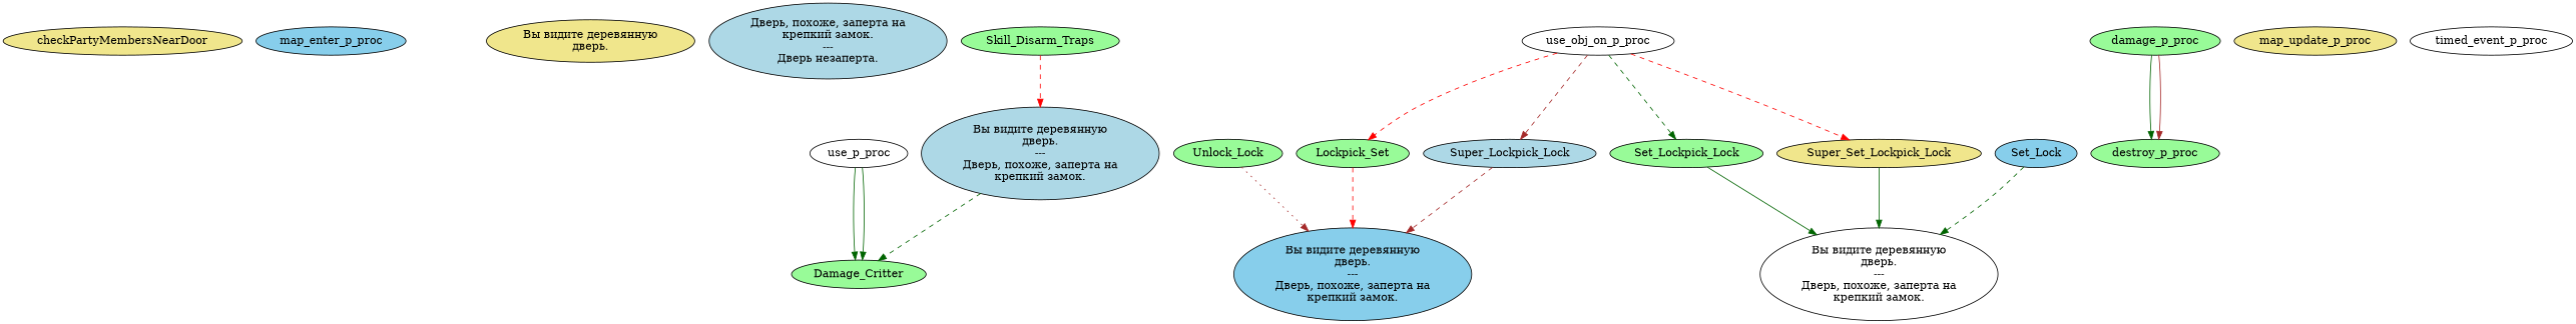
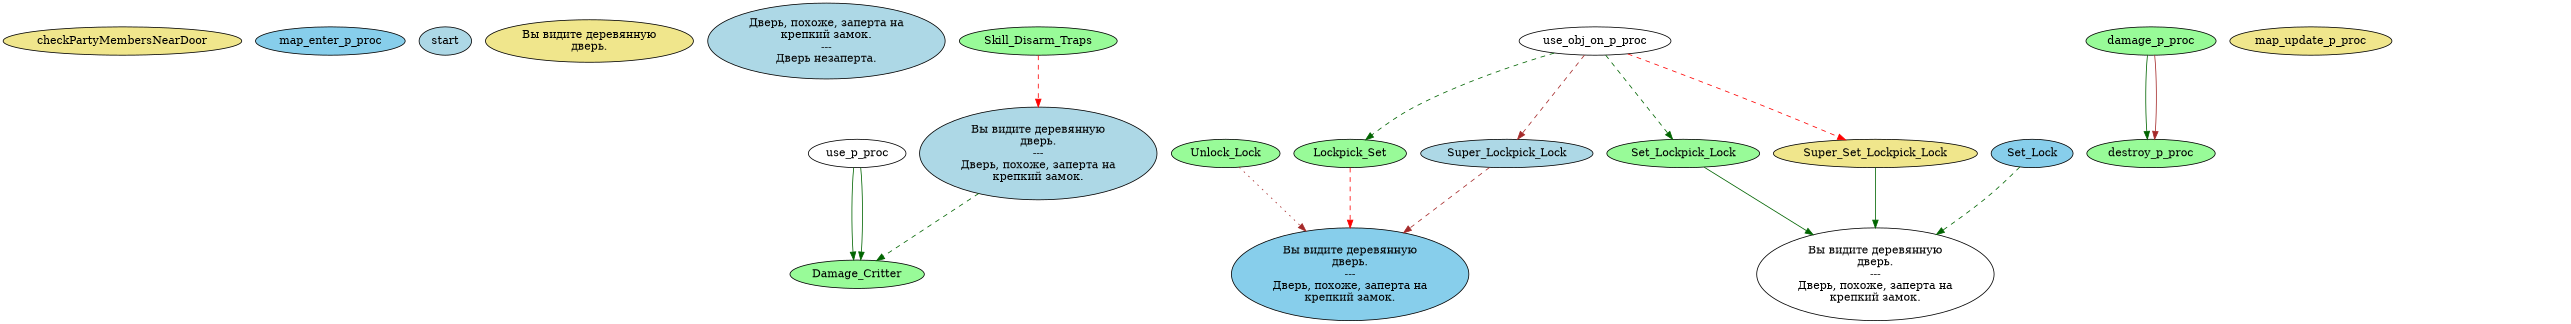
  digraph {
    node [color="#000000" fillcolor=palegreen style=filled]
    edge [color=darkgreen style=dashed]
    checkPartyMembersNearDoor [fillcolor=khaki]
    map_enter_p_proc [fillcolor=skyblue]
+   start [fillcolor=lightblue]
    n4 [fillcolor=khaki label="Вы видите деревянную\nдверь."]
    n5 [fillcolor=lightblue label="Дверь, похоже, заперта на\nкрепкий замок.\n---\nДверь незаперта."]
    use_p_proc [fillcolor=white]
    Damage_Critter
    n8 [fillcolor=skyblue label="Вы видите деревянную\nдверь.\n---\nДверь, похоже, заперта на\nкрепкий замок."]
    Unlock_Lock
    Set_Lock [fillcolor=skyblue]
    n11 [fillcolor=white label="Вы видите деревянную\nдверь.\n---\nДверь, похоже, заперта на\nкрепкий замок."]
    n12 [fillcolor=lightblue label="Вы видите деревянную\nдверь.\n---\nДверь, похоже, заперта на\nкрепкий замок."]
    Skill_Disarm_Traps
    use_obj_on_p_proc [fillcolor=white]
    n15 [label=Lockpick_Set]
    Set_Lockpick_Lock
    Super_Lockpick_Lock [fillcolor=lightblue]
    Super_Set_Lockpick_Lock [fillcolor=khaki]
    damage_p_proc
    destroy_p_proc
    map_update_p_proc [fillcolor=khaki]
-   timed_event_p_proc [fillcolor=white]
    use_p_proc -> Damage_Critter [style=solid]
    use_p_proc -> Damage_Critter [style=solid]
    Unlock_Lock -> n8 [color=brown style=dotted]
    Set_Lock -> n11
    n12 -> Damage_Critter
    Skill_Disarm_Traps -> n12 [color=red]
-   use_obj_on_p_proc -> n15 [color=red]
+   use_obj_on_p_proc -> n15
    use_obj_on_p_proc -> Set_Lockpick_Lock
    use_obj_on_p_proc -> Super_Lockpick_Lock [color=brown]
    use_obj_on_p_proc -> Super_Set_Lockpick_Lock [color=red]
    n15 -> n8 [color=red]
    Set_Lockpick_Lock -> n11 [style=solid]
    Super_Lockpick_Lock -> n8 [color=brown]
    Super_Set_Lockpick_Lock -> n11 [style=solid]
    damage_p_proc -> destroy_p_proc [style=solid]
    damage_p_proc -> destroy_p_proc [color=brown style=solid]
  }
